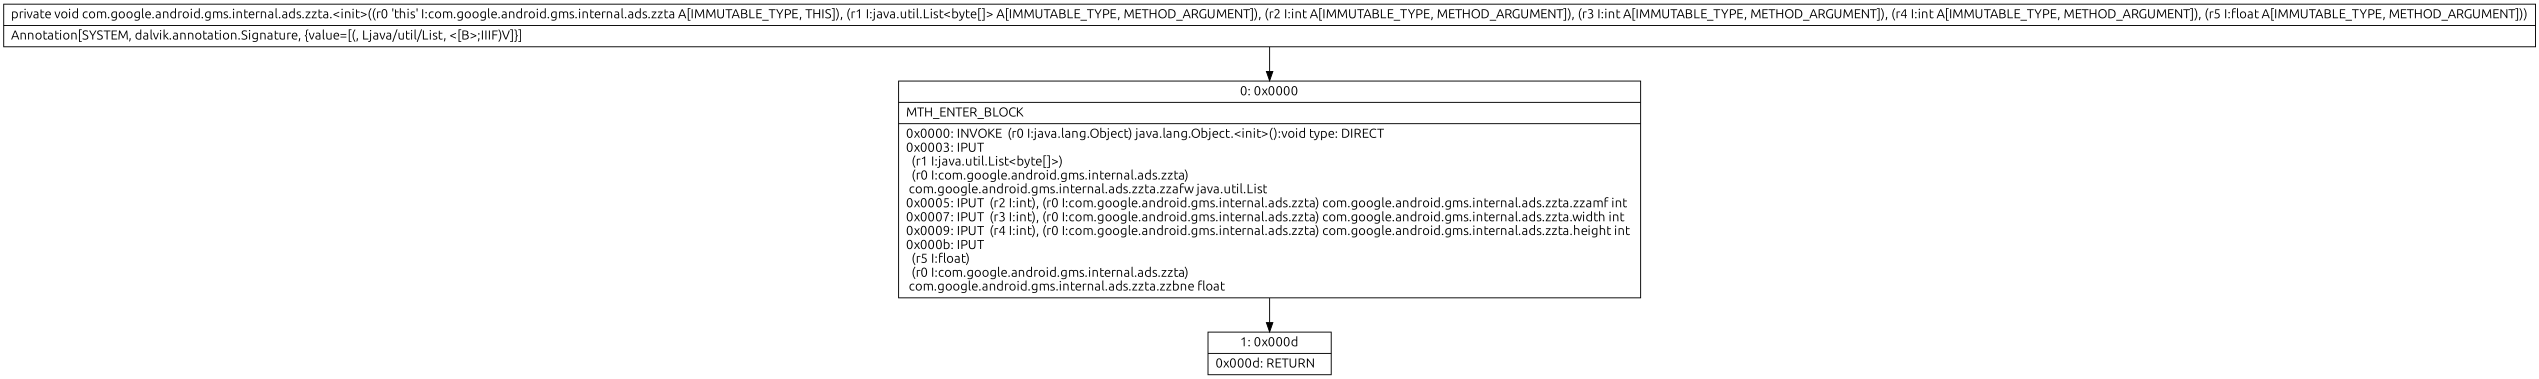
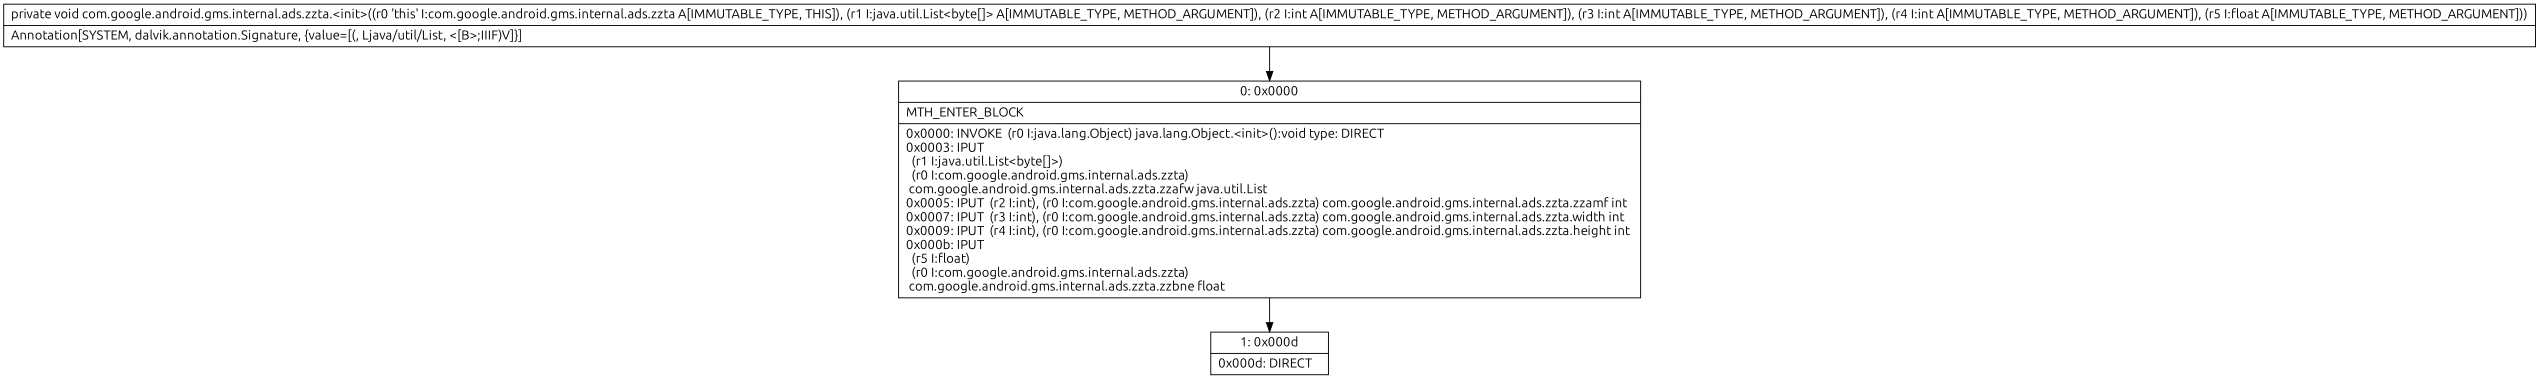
  digraph {
    fontname=Ubuntu
    node [shape=record fontname=Ubuntu]
    edge [fontname=Ubuntu]
    n1 [label="{0\:\ 0x0000|MTH_ENTER_BLOCK\l|0x0000: INVOKE  (r0 I:java.lang.Object) java.lang.Object.\<init\>():void type: DIRECT \l0x0003: IPUT  \l  (r1 I:java.util.List\<byte[]\>)\l  (r0 I:com.google.android.gms.internal.ads.zzta)\l com.google.android.gms.internal.ads.zzta.zzafw java.util.List \l0x0005: IPUT  (r2 I:int), (r0 I:com.google.android.gms.internal.ads.zzta) com.google.android.gms.internal.ads.zzta.zzamf int \l0x0007: IPUT  (r3 I:int), (r0 I:com.google.android.gms.internal.ads.zzta) com.google.android.gms.internal.ads.zzta.width int \l0x0009: IPUT  (r4 I:int), (r0 I:com.google.android.gms.internal.ads.zzta) com.google.android.gms.internal.ads.zzta.height int \l0x000b: IPUT  \l  (r5 I:float)\l  (r0 I:com.google.android.gms.internal.ads.zzta)\l com.google.android.gms.internal.ads.zzta.zzbne float \l}"]
-   n2 [label="{1\:\ 0x000d|0x000d: RETURN   \l}"]
+   n2 [label="{1\:\ 0x000d|0x000d: DIRECT   \l}"]
    n3 [label="{private void com.google.android.gms.internal.ads.zzta.\<init\>((r0 'this' I:com.google.android.gms.internal.ads.zzta A[IMMUTABLE_TYPE, THIS]), (r1 I:java.util.List\<byte[]\> A[IMMUTABLE_TYPE, METHOD_ARGUMENT]), (r2 I:int A[IMMUTABLE_TYPE, METHOD_ARGUMENT]), (r3 I:int A[IMMUTABLE_TYPE, METHOD_ARGUMENT]), (r4 I:int A[IMMUTABLE_TYPE, METHOD_ARGUMENT]), (r5 I:float A[IMMUTABLE_TYPE, METHOD_ARGUMENT]))  | Annotation[SYSTEM, dalvik.annotation.Signature, \{value=[(, Ljava\/util\/List, \<[B\>;IIIF)V]\}]\l}"]
    n1 -> n2
    n3 -> n1
  }
